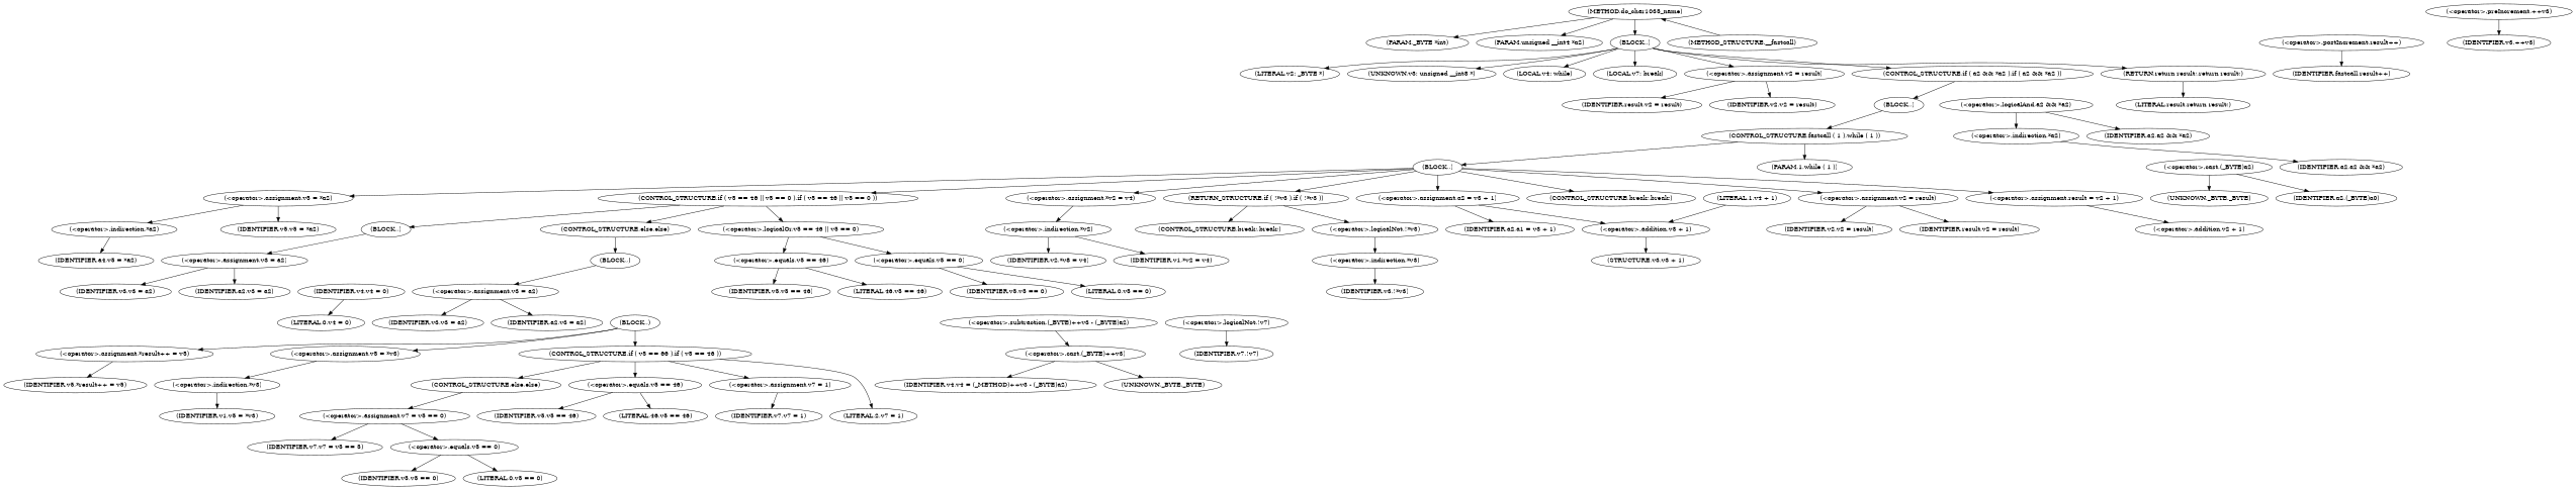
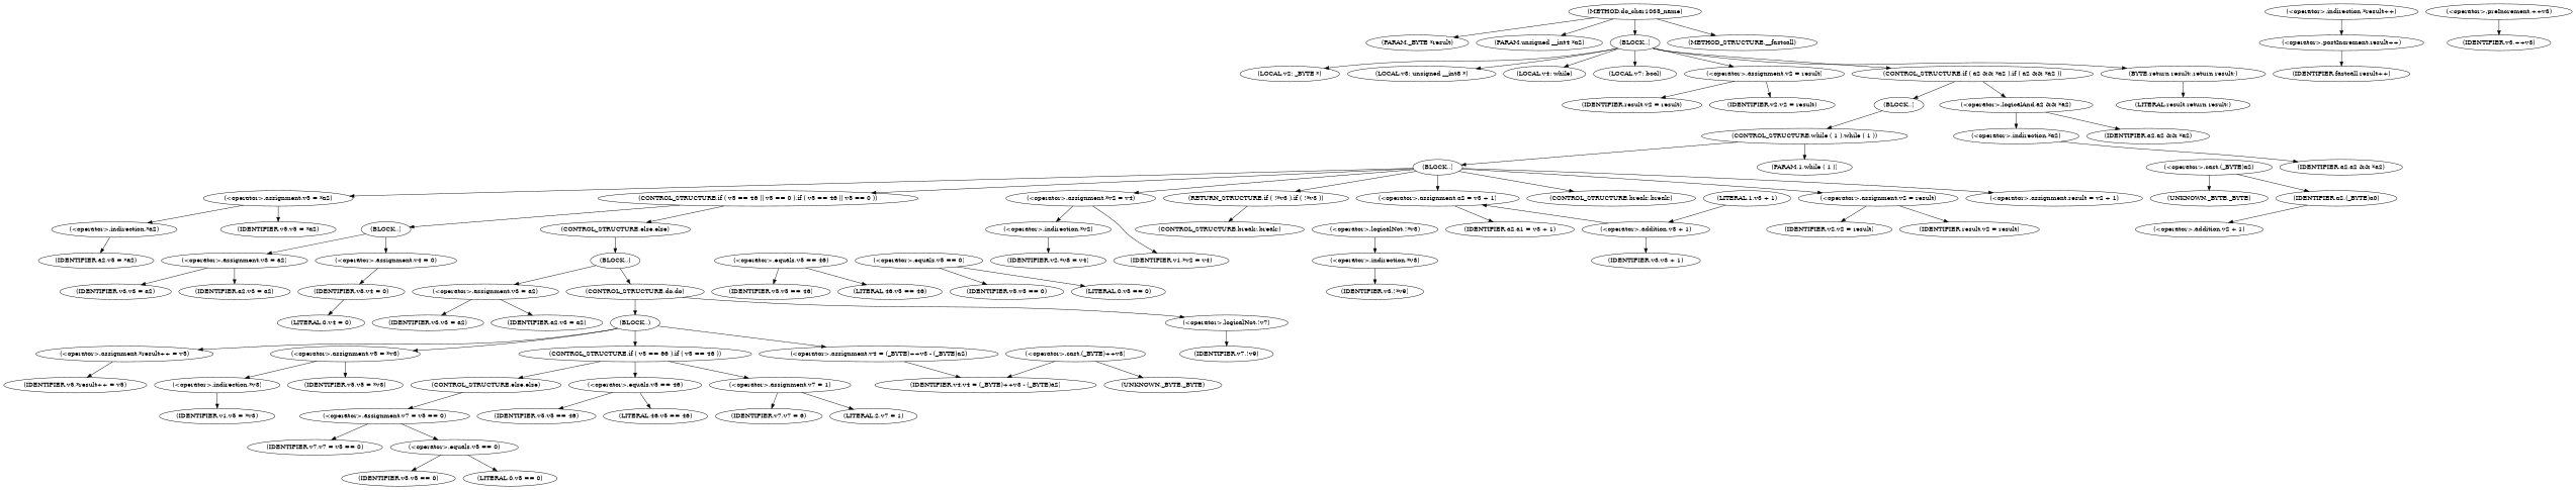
  digraph {
    n1 [label="(METHOD,do_char1035_name)"]
-   n2 [label="(PARAM,_BYTE *int)"]
+   n2 [label="(PARAM,_BYTE *result)"]
    n3 [label="(PARAM,unsigned __int4 *a2)"]
    n4 [label="(BLOCK,,)"]
    n5 [label="(METHOD_STRUCTURE,__fastcall)"]
-   n6 [label="(LITERAL,v2: _BYTE *)"]
-   n7 [label="(UNKNOWN,v3: unsigned __int8 *)"]
+   n6 [label="(LOCAL,v2: _BYTE *)"]
+   n7 [label="(LOCAL,v3: unsigned __int8 *)"]
    n8 [label="(LOCAL,v4: while)"]
-   n9 [label="(LOCAL,v7: break)"]
+   n9 [label="(LOCAL,v7: bool)"]
    n10 [label="(<operator>.assignment,v2 = result)"]
    n11 [label="(CONTROL_STRUCTURE,if ( a2 && *a2 ),if ( a2 && *a2 ))"]
-   n12 [label="(RETURN,return result;,return result;)"]
+   n12 [label="(BYTE,return result;,return result;)"]
    n13 [label="(IDENTIFIER,v2,v2 = result)"]
    n14 [label="(IDENTIFIER,result,v2 = result)"]
    n15 [label="(<operator>.logicalAnd,a2 && *a2)"]
    n16 [label="(BLOCK,,)"]
    n17 [label="(LITERAL,result,return result;)"]
    n18 [label="(IDENTIFIER,a2,a2 && *a2)"]
    n19 [label="(<operator>.indirection,*a2)"]
-   n20 [label="(CONTROL_STRUCTURE,fastcall ( 1 ),while ( 1 ))"]
+   n20 [label="(CONTROL_STRUCTURE,while ( 1 ),while ( 1 ))"]
    n21 [label="(IDENTIFIER,a2,a2 && *a2)"]
    n22 [label="(PARAM,1,while ( 1 ))"]
    n23 [label="(BLOCK,,)"]
    n24 [label="(<operator>.assignment,result = v2 + 1)"]
    n25 [label="(<operator>.assignment,v5 = *a2)"]
    n26 [label="(CONTROL_STRUCTURE,if ( v5 == 46 || v5 == 0 ),if ( v5 == 46 || v5 == 0 ))"]
    n27 [label="(<operator>.assignment,*v2 = v4)"]
    n28 [label="(RETURN_STRUCTURE,if ( !*v3 ),if ( !*v3 ))"]
    n29 [label="(<operator>.assignment,a2 = v3 + 1)"]
    n30 [label="(CONTROL_STRUCTURE,break;,break;)"]
    n31 [label="(<operator>.assignment,v2 = result)"]
    n32 [label="(<operator>.addition,v2 + 1)"]
    n33 [label="(IDENTIFIER,v5,v5 = *a2)"]
    n34 [label="(<operator>.indirection,*a2)"]
-   n35 [label="(<operator>.logicalOr,v5 == 46 || v5 == 0)"]
    n36 [label="(BLOCK,,)"]
    n37 [label="(CONTROL_STRUCTURE,else,else)"]
    n38 [label="(<operator>.indirection,*v2)"]
    n39 [label="(IDENTIFIER,v1,*v2 = v4)"]
    n40 [label="(<operator>.logicalNot,!*v3)"]
    n41 [label="(CONTROL_STRUCTURE,break;,break;)"]
    n42 [label="(IDENTIFIER,a2,a1 = v3 + 1)"]
    n43 [label="(<operator>.addition,v3 + 1)"]
    n44 [label="(IDENTIFIER,v2,v2 = result)"]
    n45 [label="(IDENTIFIER,result,v2 = result)"]
-   n46 [label="(IDENTIFIER,a4,v5 = *a2)"]
+   n46 [label="(IDENTIFIER,a2,v5 = *a2)"]
    n47 [label="(<operator>.equals,v5 == 46)"]
    n48 [label="(<operator>.equals,v5 == 0)"]
    n49 [label="(<operator>.assignment,v3 = a2)"]
+   n50 [label="(<operator>.assignment,v4 = 0)"]
    n51 [label="(BLOCK,,)"]
    n52 [label="(IDENTIFIER,v5,v5 == 46)"]
    n53 [label="(LITERAL,46,v5 == 46)"]
    n54 [label="(IDENTIFIER,v5,v5 == 0)"]
    n55 [label="(LITERAL,0,v5 == 0)"]
    n56 [label="(IDENTIFIER,v3,v3 = a2)"]
    n57 [label="(IDENTIFIER,a2,v3 = a2)"]
-   n58 [label="(IDENTIFIER,v4,v4 = 0)"]
+   n58 [label="(IDENTIFIER,v8,v4 = 0)"]
    n59 [label="(LITERAL,0,v4 = 0)"]
    n60 [label="(<operator>.assignment,v3 = a2)"]
+   n61 [label="(CONTROL_STRUCTURE,do,do)"]
    n62 [label="(IDENTIFIER,v3,v3 = a2)"]
    n63 [label="(IDENTIFIER,a2,v3 = a2)"]
    n64 [label="(BLOCK,,)"]
    n65 [label="(<operator>.logicalNot,!v7)"]
    n66 [label="(<operator>.assignment,*result++ = v5)"]
+   n67 [label="(<operator>.assignment,v4 = (_BYTE)++v3 - (_BYTE)a2)"]
    n68 [label="(<operator>.assignment,v5 = *v3)"]
    n69 [label="(CONTROL_STRUCTURE,if ( v5 == 66 ),if ( v5 == 46 ))"]
-   n70 [label="(IDENTIFIER,v7,!v7)"]
+   n70 [label="(IDENTIFIER,v7,!v9)"]
    n71 [label="(IDENTIFIER,v5,*result++ = v5)"]
-   n72 [label="(IDENTIFIER,v4,v4 = (_METHOD)++v3 - (_BYTE)a2)"]
+   n72 [label="(IDENTIFIER,v4,v4 = (_BYTE)++v3 - (_BYTE)a2)"]
+   n73 [label="(IDENTIFIER,v5,v5 = *v3)"]
    n74 [label="(<operator>.indirection,*v3)"]
    n75 [label="(<operator>.equals,v5 == 46)"]
    n76 [label="(<operator>.assignment,v7 = 1)"]
    n77 [label="(CONTROL_STRUCTURE,else,else)"]
+   n78 [label="(<operator>.indirection,*result++)"]
    n79 [label="(<operator>.postIncrement,result++)"]
    n80 [label="(IDENTIFIER,fastcall,result++)"]
-   n81 [label="(<operator>.subtraction,(_BYTE)++v3 - (_BYTE)a2)"]
    n82 [label="(<operator>.cast,(_BYTE)++v3)"]
    n83 [label="(UNKNOWN,_BYTE,_BYTE)"]
    n84 [label="(<operator>.cast,(_BYTE)a2)"]
    n85 [label="(UNKNOWN,_BYTE,_BYTE)"]
    n86 [label="(IDENTIFIER,a2,(_BYTE)a0)"]
    n87 [label="(<operator>.preIncrement,++v3)"]
    n88 [label="(IDENTIFIER,v3,++v3)"]
    n89 [label="(IDENTIFIER,v1,v5 = *v3)"]
    n90 [label="(IDENTIFIER,v5,v5 == 46)"]
    n91 [label="(LITERAL,46,v5 == 46)"]
-   n92 [label="(IDENTIFIER,v7,v7 = 1)"]
+   n92 [label="(IDENTIFIER,v7,v7 = 6)"]
    n93 [label="(LITERAL,2,v7 = 1)"]
    n94 [label="(<operator>.assignment,v7 = v5 == 0)"]
-   n95 [label="(IDENTIFIER,v7,v7 = v5 == 5)"]
+   n95 [label="(IDENTIFIER,v7,v7 = v5 == 0)"]
    n96 [label="(<operator>.equals,v5 == 0)"]
    n97 [label="(IDENTIFIER,v5,v5 == 0)"]
    n98 [label="(LITERAL,0,v5 == 0)"]
    n99 [label="(IDENTIFIER,v2,*v8 = v4)"]
    n100 [label="(<operator>.indirection,*v3)"]
-   n101 [label="(IDENTIFIER,v3,!*v3)"]
-   n102 [label="(STRUCTURE,v3,v3 + 1)"]
-   n103 [label="(LITERAL,1,v4 + 1)"]
+   n101 [label="(IDENTIFIER,v3,!*v9)"]
+   n102 [label="(IDENTIFIER,v3,v3 + 1)"]
+   n103 [label="(LITERAL,1,v3 + 1)"]
    n1 -> n2
    n1 -> n3
    n1 -> n4
-   n5 -> n1
+   n1 -> n5
    n4 -> n6
    n4 -> n7
    n4 -> n8
    n4 -> n9
    n4 -> n10
    n4 -> n11
    n4 -> n12
    n10 -> n13
    n10 -> n14
+   n11 -> n15
    n11 -> n16
    n12 -> n17
    n15 -> n18
    n15 -> n19
    n16 -> n20
    n19 -> n21
    n20 -> n22
    n20 -> n23
    n23 -> n24
    n23 -> n25
    n23 -> n26
    n23 -> n27
    n23 -> n28
    n23 -> n29
    n23 -> n30
    n23 -> n31
-   n24 -> n32
+   n86 -> n32
    n25 -> n33
    n25 -> n34
-   n26 -> n35
    n26 -> n36
    n26 -> n37
    n27 -> n38
-   n38 -> n39
-   n28 -> n40
+   n27 -> n39
    n28 -> n41
    n29 -> n42
-   n29 -> n43
+   n43 -> n29
    n31 -> n44
    n31 -> n45
    n34 -> n46
-   n35 -> n47
-   n35 -> n48
    n36 -> n49
+   n36 -> n50
    n37 -> n51
    n38 -> n99
    n40 -> n100
    n43 -> n102
    n47 -> n52
    n47 -> n53
    n48 -> n54
    n48 -> n55
    n49 -> n56
    n49 -> n57
+   n50 -> n58
    n51 -> n60
+   n51 -> n61
    n58 -> n59
    n60 -> n62
    n60 -> n63
+   n61 -> n64
+   n61 -> n65
    n64 -> n66
+   n64 -> n67
    n64 -> n68
    n64 -> n69
    n65 -> n70
    n66 -> n71
+   n67 -> n72
+   n68 -> n73
    n68 -> n74
    n69 -> n75
    n69 -> n76
    n69 -> n77
    n74 -> n89
    n75 -> n90
    n75 -> n91
    n76 -> n92
-   n69 -> n93
+   n76 -> n93
    n77 -> n94
+   n78 -> n79
    n79 -> n80
-   n81 -> n82
    n82 -> n72
    n82 -> n83
    n84 -> n85
    n84 -> n86
    n87 -> n88
    n94 -> n95
    n94 -> n96
    n96 -> n97
    n96 -> n98
    n100 -> n101
    n103 -> n43
  }
